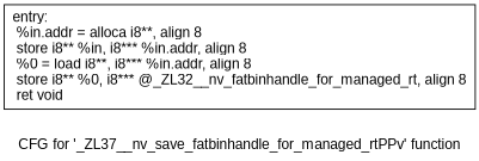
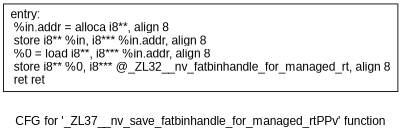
  digraph {
    label="CFG for '_ZL37__nv_save_fatbinhandle_for_managed_rtPPv' function"
    fontname="Liberation Sans"
-   n1 [label="{entry:\l  %in.addr = alloca i8**, align 8\l  store i8** %in, i8*** %in.addr, align 8\l  %0 = load i8**, i8*** %in.addr, align 8\l  store i8** %0, i8*** @_ZL32__nv_fatbinhandle_for_managed_rt, align 8\l  ret void\l}" shape=record fontname="Liberation Sans"]
+   n1 [label="{entry:\l  %in.addr = alloca i8**, align 8\l  store i8** %in, i8*** %in.addr, align 8\l  %0 = load i8**, i8*** %in.addr, align 8\l  store i8** %0, i8*** @_ZL32__nv_fatbinhandle_for_managed_rt, align 8\l  ret ret\l}" shape=record fontname="Liberation Sans"]
  }
